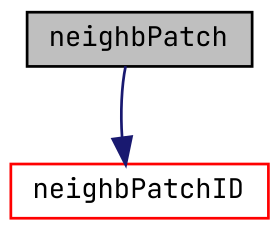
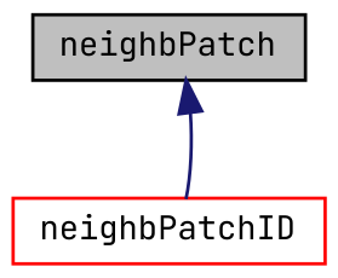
  digraph {
    rankdir=TB
    fontname="JetBrains Mono"
    node [fontname="JetBrains Mono" fontsize=10 shape=record]
    n1 [color=black fillcolor=grey75 fontcolor=black height=0.2 label=neighbPatch style=filled width=0.4]
    n2 [color=red height=0.2 label=neighbPatchID width=0.4]
-   n1 -> n2 [color=midnightblue fontname="JetBrains Mono" fontsize=10 labelfontname=Helvetica labelfontsize=10 style=solid]
+   n2 -> n1 [color=midnightblue fontname="JetBrains Mono" fontsize=10 labelfontname=Helvetica labelfontsize=10 style=solid]
  }
